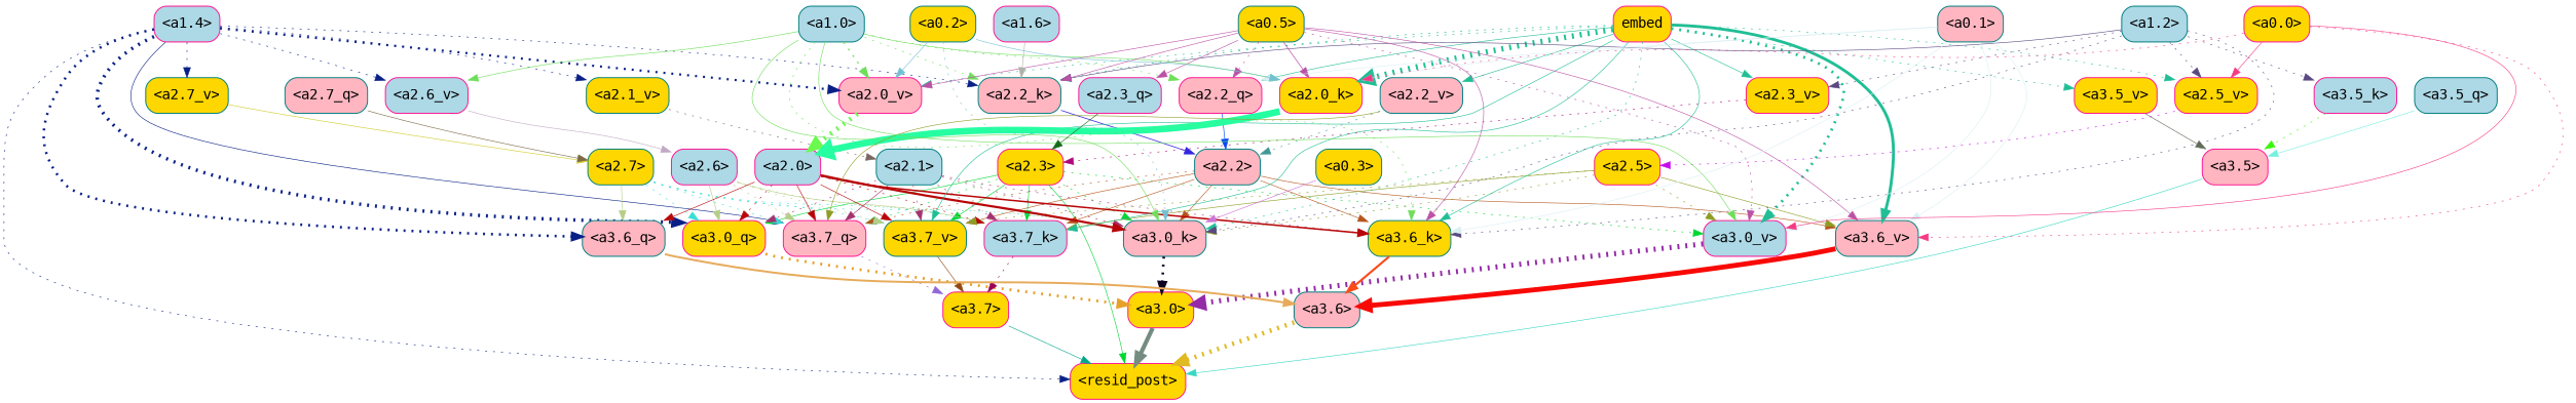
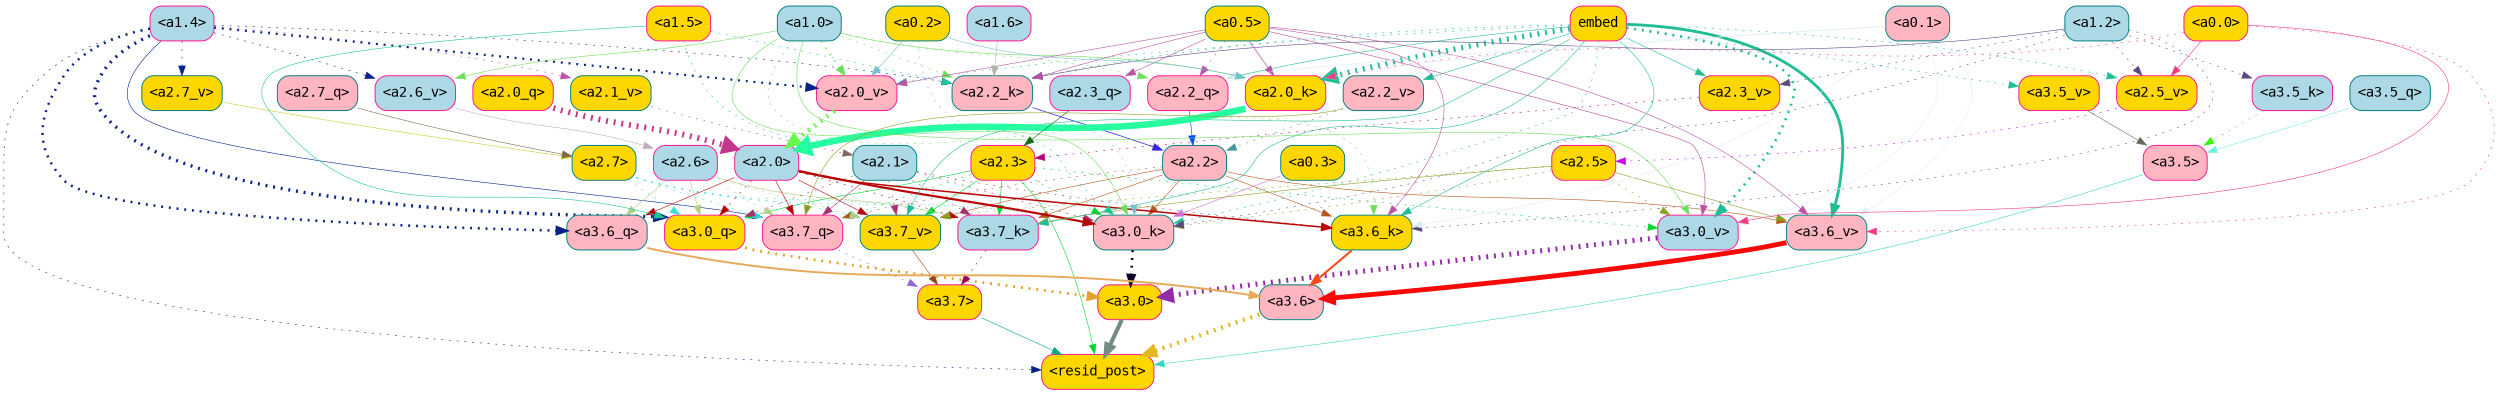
  strict digraph {
    fontname="DejaVu Sans Mono"
    splines=true
    node [color=deeppink fillcolor=gold fontname="DejaVu Sans Mono" shape=box style="filled, rounded"]
    edge [color="#21be95" fontname="DejaVu Sans Mono" penwidth=0.6 style=dotted]
    "<a3.7>"
    "<resid_post>"
    "<a3.6>" [color=teal fillcolor=lightpink]
    "<a3.5>" [fillcolor=lightpink]
    "<a3.0>"
    "<a2.3>"
    "<a3.7_q>" [fillcolor=lightpink]
    "<a3.0_q>"
    "<a3.7_k>" [fillcolor=lightblue]
    "<a3.0_k>" [color=teal fillcolor=lightpink]
    "<a3.7_v>" [color=teal]
    "<a3.0_v>" [fillcolor=lightblue]
    "<a1.4>" [fillcolor=lightblue]
    "<a3.6_q>" [color=teal fillcolor=lightpink]
    "<a2.2_k>" [color=teal fillcolor=lightpink]
    "<a2.7_v>" [color=teal]
    "<a2.6_v>" [fillcolor=lightblue]
    "<a2.1_v>" [color=teal]
    "<a2.0_v>" [fillcolor=lightpink]
    "<a2.2>" [color=teal fillcolor=lightpink]
    "<a2.7>" [color=teal]
    "<a2.6>" [fillcolor=lightblue]
    "<a2.1>" [color=teal fillcolor=lightblue]
    "<a2.0>" [fillcolor=lightblue]
    "<a3.6_k>" [color=teal]
    "<a3.6_v>" [color=teal fillcolor=lightpink]
    "<a3.5_q>" [color=teal fillcolor=lightblue]
    "<a3.5_k>" [fillcolor=lightblue]
    "<a3.5_v>"
    "<a2.5>"
+   "<a1.5>"
    embed
    "<a2.2_q>" [fillcolor=lightpink]
    "<a2.0_k>"
    "<a2.5_v>"
    "<a2.3_v>"
    "<a2.2_v>" [color=teal fillcolor=lightpink]
    "<a1.2>" [color=teal fillcolor=lightblue]
    "<a1.0>" [color=teal fillcolor=lightblue]
    "<a0.5>" [color=teal]
    "<a2.3_q>" [fillcolor=lightblue]
    "<a0.1>" [color=teal fillcolor=lightpink]
    "<a0.3>" [color=teal]
    "<a0.2>" [color=teal]
    "<a0.0>"
    "<a2.7_q>" [color=teal fillcolor=lightpink]
+   "<a2.0_q>"
    "<a1.6>" [fillcolor=lightblue]
    "<a3.7>" -> "<resid_post>" [color="#03a688" style=solid]
    "<a3.6>" -> "<resid_post>" [color="#e0ba22" penwidth=4.6696330308914185]
    "<a3.5>" -> "<resid_post>" [color="#38d7c2" style=solid]
    "<a3.0>" -> "<resid_post>" [color="#748c81" penwidth=4.282557368278503 style=solid]
    "<a2.3>" -> "<resid_post>" [color="#00d733" style=solid]
    "<a2.3>" -> "<a3.7_q>" [color="#00d733"]
    "<a2.3>" -> "<a3.0_q>" [color="#00d733" style=solid]
    "<a2.3>" -> "<a3.7_k>" [color="#00d733" style=solid]
    "<a2.3>" -> "<a3.0_k>" [color="#00d733"]
    "<a2.3>" -> "<a3.7_v>" [color="#00d733" style=solid]
    "<a2.3>" -> "<a3.0_v>" [color="#00d733"]
    "<a3.7_q>" -> "<a3.7>" [color="#9267d7"]
    "<a3.0_q>" -> "<a3.0>" [color="#e7a12b" penwidth=2.8638100624084473]
    "<a3.7_k>" -> "<a3.7>" [color="#9a0156"]
    "<a3.0_k>" -> "<a3.0>" [color="#0d0221" penwidth=2.6274144649505615]
    "<a3.7_v>" -> "<a3.7>" [color="#904812" style=solid]
    "<a3.0_v>" -> "<a3.0>" [color="#942aa6" penwidth=5.188832879066467]
    "<a1.4>" -> "<resid_post>" [color="#092087"]
    "<a1.4>" -> "<a3.7_q>" [color="#092087" style=solid]
    "<a1.4>" -> "<a3.0_q>" [color="#092087" penwidth=3.4971605762839317]
    "<a1.4>" -> "<a3.6_q>" [color="#092087" penwidth=2.6073555648326874]
    "<a1.4>" -> "<a2.2_k>" [color="#092087"]
    "<a1.4>" -> "<a2.7_v>" [color="#092087"]
    "<a1.4>" -> "<a2.6_v>" [color="#092087"]
-   "<a1.4>" -> "<a2.1_v>" [color="#092087"]
+   "<a1.4>" -> "<a2.1_v>" [color="#bb52a6"]
    "<a1.4>" -> "<a2.0_v>" [color="#092087" penwidth=2.268670678138733]
    "<a3.6_q>" -> "<a3.6>" [color="#e6ab5b" penwidth=2.03758105635643 style=solid]
    "<a2.2_k>" -> "<a2.2>" [color="#3426e0" penwidth=0.7764816284179688 style=solid]
    "<a2.7_v>" -> "<a2.7>" [color="#cfcc29" style=solid]
    "<a2.6_v>" -> "<a2.6>" [color="#c2aac4" style=solid]
    "<a2.1_v>" -> "<a2.1>" [color="#7a6762"]
    "<a2.0_v>" -> "<a2.0>" [color="#6cf94e" penwidth=4.906715989112854]
    "<a2.2>" -> "<a3.7_q>" [color="#b5561c"]
    "<a2.2>" -> "<a3.7_k>" [color="#b5561c" style=solid]
    "<a2.2>" -> "<a3.0_k>" [color="#b5561c" style=solid]
    "<a2.2>" -> "<a3.7_v>" [color="#b5561c" style=solid]
    "<a2.2>" -> "<a3.6_k>" [color="#b5561c" style=solid]
    "<a2.2>" -> "<a3.6_v>" [color="#b5561c" style=solid]
    "<a2.7>" -> "<a3.7_q>" [color="#38ded5"]
    "<a2.7>" -> "<a3.0_q>" [color="#38ded5"]
    "<a2.7>" -> "<a3.7_k>" [color="#38ded5"]
    "<a2.7>" -> "<a3.0_k>" [color="#38ded5"]
    "<a2.7>" -> "<a3.7_v>" [color="#38ded5"]
    "<a2.6>" -> "<a3.7_q>" [color="#b4ce86"]
    "<a2.6>" -> "<a3.0_q>" [color="#b4ce86" style=solid]
    "<a2.6>" -> "<a3.7_k>" [color="#b4ce86" style=solid]
    "<a2.6>" -> "<a3.0_k>" [color="#b4ce86"]
    "<a2.6>" -> "<a3.7_v>" [color="#b4ce86"]
-   "<a2.7>" -> "<a3.6_q>" [color="#b4ce86" style=solid]
+   "<a2.6>" -> "<a3.6_q>" [color="#b4ce86" style=solid]
    "<a2.1>" -> "<a3.7_q>" [color="#a43270" style=solid]
    "<a2.1>" -> "<a3.0_q>" [color="#a43270"]
    "<a2.1>" -> "<a3.7_k>" [color="#a43270"]
    "<a2.1>" -> "<a3.0_k>" [color="#a43270"]
    "<a2.1>" -> "<a3.7_v>" [color="#a43270"]
    "<a2.1>" -> "<a3.6_k>" [color="#a43270"]
    "<a2.0>" -> "<a3.7_q>" [color="#b80508" style=solid]
    "<a2.0>" -> "<a3.0_q>" [color="#b80508"]
    "<a2.0>" -> "<a3.7_k>" [color="#b80508"]
    "<a2.0>" -> "<a3.0_k>" [color="#b80508" penwidth=2.270527422428131 style=solid]
    "<a2.0>" -> "<a3.7_v>" [color="#b80508" style=solid]
    "<a2.0>" -> "<a3.6_q>" [color="#b80508" style=solid]
    "<a2.0>" -> "<a3.6_k>" [color="#b80508" penwidth=1.5568191409111023 style=solid]
    "<a3.6_k>" -> "<a3.6>" [color="#f94c1a" penwidth=2.174198240041733 style=solid]
    "<a3.6_v>" -> "<a3.6>" [color="#f80905" penwidth=5.002329230308533 style=solid]
    "<a3.5_q>" -> "<a3.5>" [color="#76f0de" style=""]
    "<a3.5_k>" -> "<a3.5>" [color="#38f708"]
    "<a3.5_v>" -> "<a3.5>" [color="#636c5a" style=solid]
    "<a2.5>" -> "<a3.7_k>" [color="#8e9c24" style=solid]
    "<a2.5>" -> "<a3.0_k>" [color="#8e9c24"]
    "<a2.5>" -> "<a3.7_v>" [color="#8e9c24"]
    "<a2.5>" -> "<a3.0_v>" [color="#8e9c24"]
    "<a2.5>" -> "<a3.6_v>" [color="#8e9c24" style=solid]
+   "<a1.5>" -> "<a3.0_q>" [color="#1bca99" style=solid]
+   "<a1.5>" -> "<a3.0_k>" [color="#1bca99"]
+   "<a1.5>" -> "<a2.2_k>" [color="#1bca99"]
    embed -> "<a3.7_k>" [style=solid]
    embed -> "<a3.0_k>"
    embed -> "<a3.7_v>" [style=solid]
    embed -> "<a3.0_v>" [penwidth=2.8686431646347046]
    embed -> "<a2.2_k>" [penwidth=0.67606520652771]
    embed -> "<a2.0_v>"
    embed -> "<a3.6_k>" [style=solid]
    embed -> "<a3.6_v>" [penwidth=2.9588699340820312 style=solid]
    embed -> "<a3.5_v>"
    embed -> "<a2.2_q>" [style=solid]
    embed -> "<a2.0_k>" [penwidth=5.615107178688049]
    embed -> "<a2.5_v>"
    embed -> "<a2.3_v>" [style=solid]
    embed -> "<a2.2_v>" [style=solid]
    "<a2.2_q>" -> "<a2.2>" [color="#0548f7" penwidth=0.6340763568878174 style=solid]
    "<a2.0_k>" -> "<a2.0>" [color="#26fea2" penwidth=6.773025274276733 style=solid]
    "<a2.5_v>" -> "<a2.5>" [color="#c608ec"]
    "<a2.3_v>" -> "<a2.3>" [color="#af057a"]
    "<a2.2_v>" -> "<a3.7_q>" [color="#8e9c24" style=solid]
    "<a2.2_v>" -> "<a2.2>" [color="#449797"]
    "<a1.2>" -> "<a3.0_k>" [color="#5a4981"]
    "<a1.2>" -> "<a2.2_k>" [color="#5a4981" style=solid]
    "<a1.2>" -> "<a3.6_k>" [color="#5a4981"]
    "<a1.2>" -> "<a3.5_k>" [color="#5a4981"]
    "<a1.2>" -> "<a2.5_v>" [color="#5a4981"]
    "<a1.2>" -> "<a2.3_v>" [color="#5a4981"]
    "<a1.0>" -> "<a3.0_k>" [color="#6fde5b" style=solid]
    "<a1.0>" -> "<a3.0_v>" [color="#6fde5b" style=solid]
    "<a1.0>" -> "<a2.2_k>" [color="#6fde5b"]
    "<a1.0>" -> "<a2.6_v>" [color="#6fde5b" style=solid]
    "<a1.0>" -> "<a2.0_v>" [color="#6fde5b" penwidth=1.27996826171875]
    "<a1.0>" -> "<a3.6_k>" [color="#6fde5b"]
    "<a1.0>" -> "<a2.2_q>" [color="#6fde5b"]
    "<a1.0>" -> "<a2.0_k>" [color="#6fde5b" style=solid]
-   "<a0.5>" -> "<a3.0_v>" [color="#bb52a6" penwidth=0.6421224474906921]
+   "<a0.5>" -> "<a3.0_v>" [color="#bb52a6" penwidth=0.6421224474906921 style=solid]
    "<a0.5>" -> "<a2.2_k>" [color="#bb52a6" style=solid]
    "<a0.5>" -> "<a2.0_v>" [color="#bb52a6" style=solid]
    "<a0.5>" -> "<a3.6_k>" [color="#bb52a6" style=solid]
    "<a0.5>" -> "<a3.6_v>" [color="#bb52a6" style=solid]
    "<a0.5>" -> "<a2.2_q>" [color="#bb52a6"]
    "<a0.5>" -> "<a2.0_k>" [color="#bb52a6" penwidth=0.7151575088500977 style=solid]
    "<a0.5>" -> "<a2.3_q>" [color="#bb52a6" style=solid]
    "<a2.3_q>" -> "<a2.3>" [color="#17691a" style=solid]
    "<a0.1>" -> "<a3.0_v>" [color="#dbeff3" style=""]
    "<a0.1>" -> "<a3.6_k>" [color="#dbeff3" style=""]
    "<a0.1>" -> "<a3.6_v>" [color="#dbeff3" style=""]
    "<a0.1>" -> "<a2.2_q>" [color="#dbeff3" style=""]
    "<a0.1>" -> "<a2.0_k>" [color="#dbeff3" style=""]
    "<a0.3>" -> "<a3.0_k>" [color="#ce74d6" style=solid]
    "<a0.2>" -> "<a3.0_k>" [color="#73c0d2"]
    "<a0.2>" -> "<a2.0_v>" [color="#73c0d2" style=solid]
    "<a0.2>" -> "<a2.0_k>" [color="#73c0d2" style=solid]
    "<a0.0>" -> "<a3.0_v>" [color="#f53a85" style=solid]
    "<a0.0>" -> "<a3.6_v>" [color="#f53a85"]
    "<a0.0>" -> "<a2.0_k>" [color="#f53a85"]
    "<a0.0>" -> "<a2.5_v>" [color="#f53a85" style=solid]
    "<a2.7_q>" -> "<a2.7>" [color="#7b6948" style=solid]
+   "<a2.0_q>" -> "<a2.0>" [color="#c3368b" penwidth=6.0160088539123535]
    "<a1.6>" -> "<a2.2_k>" [color="#b2b1a9" style=solid]
  }
